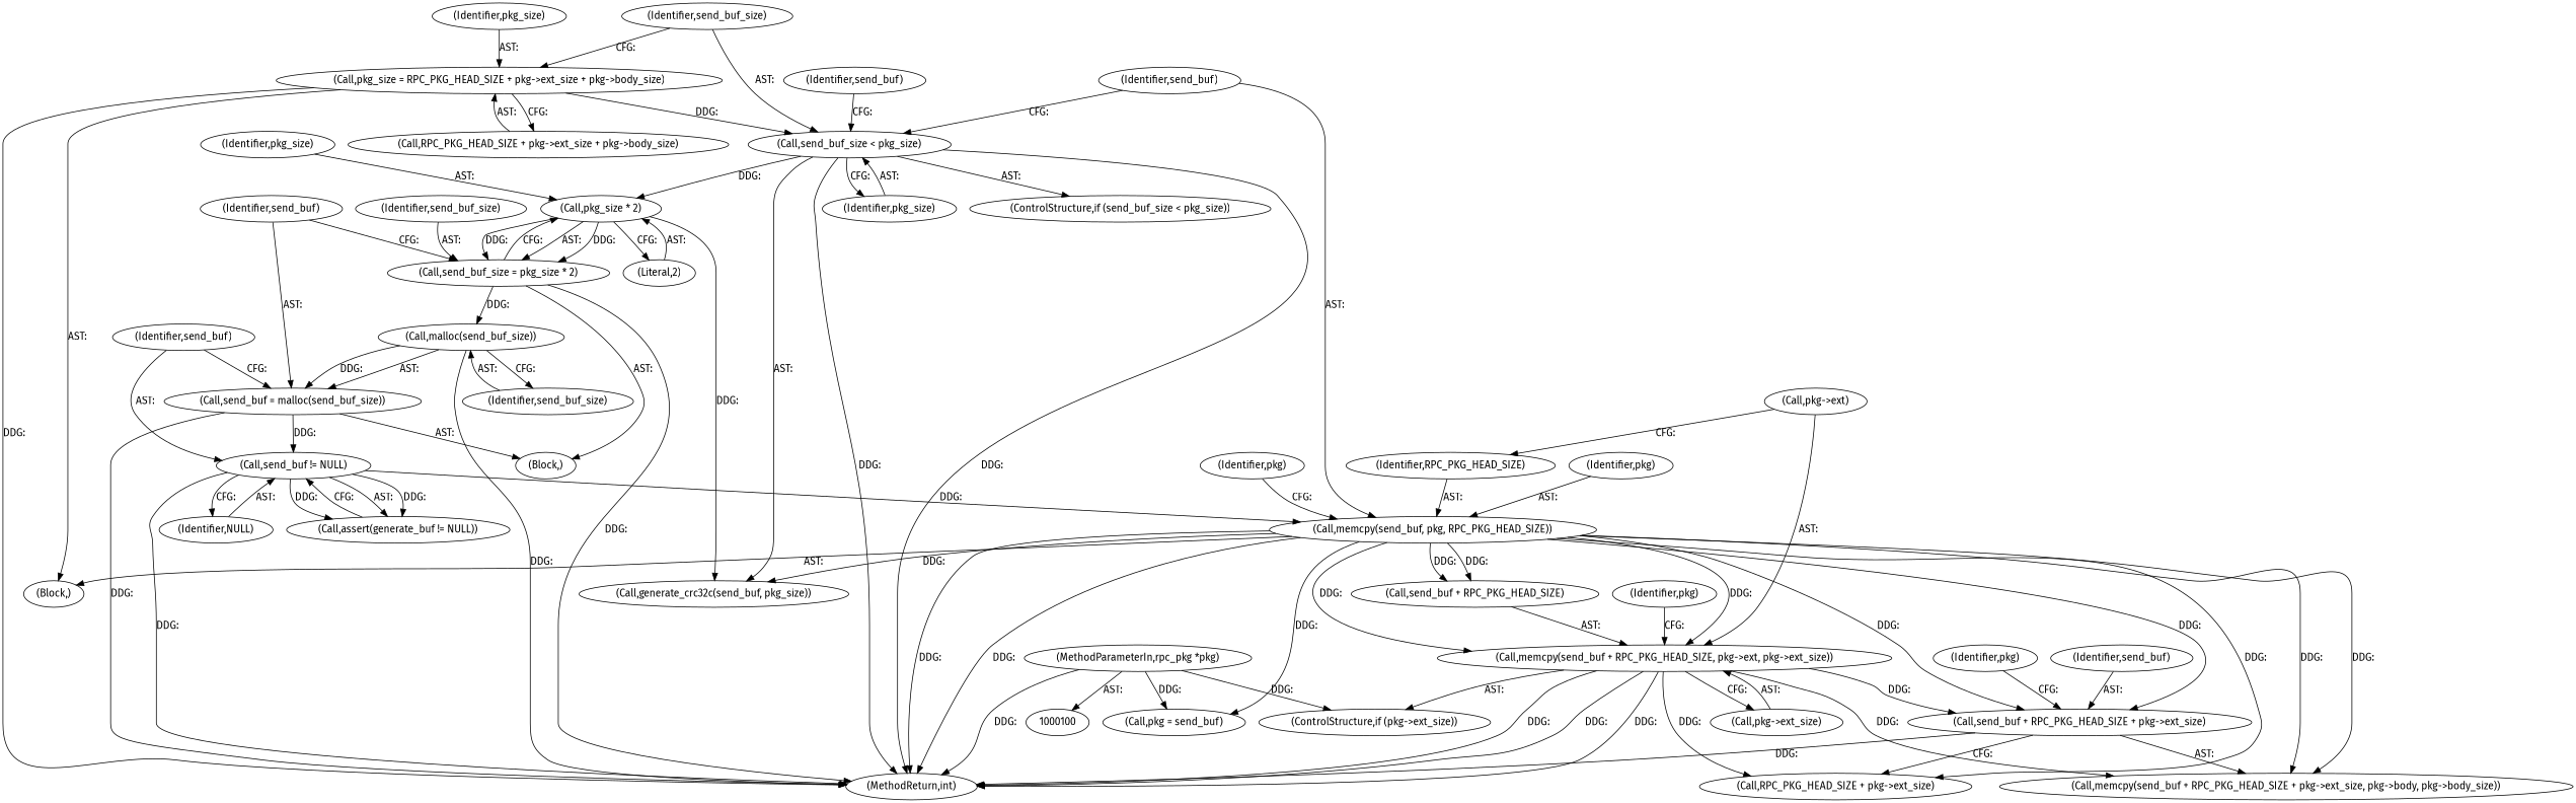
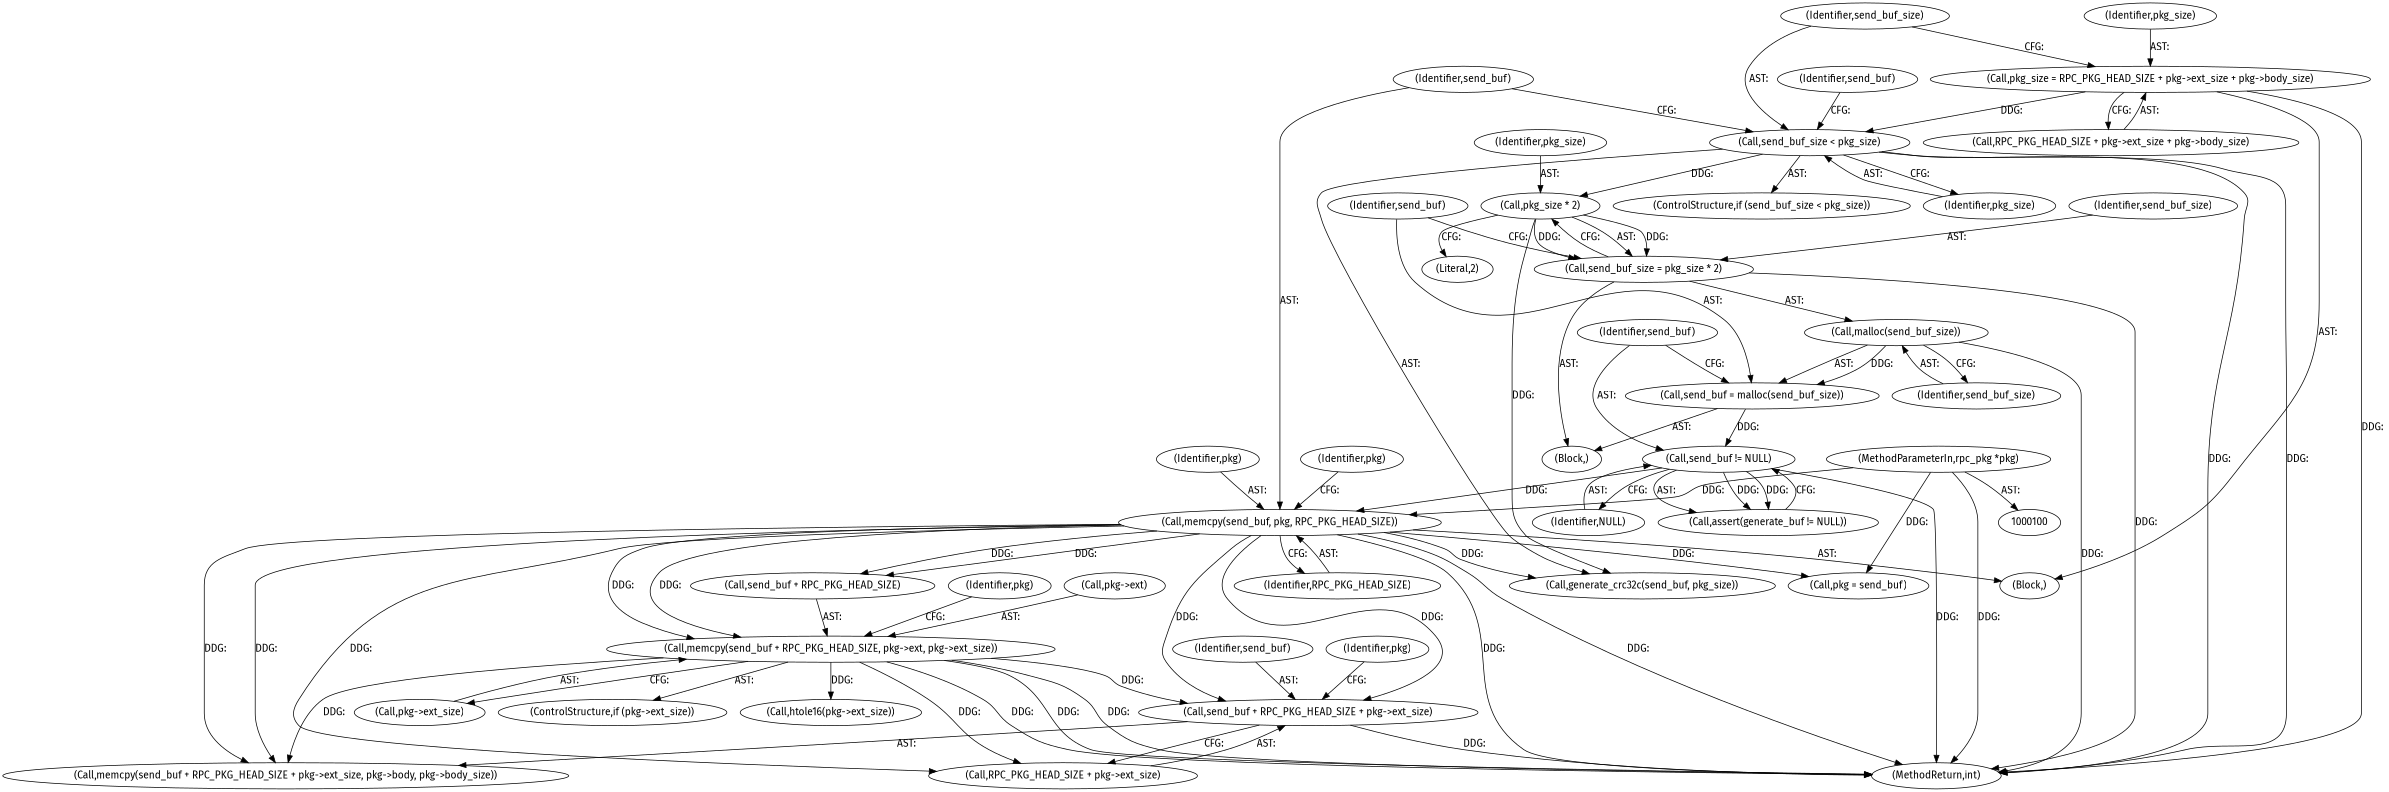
  digraph {
    fontname="Fira Sans"
    node [fontname="Fira Sans"]
    edge [fontname="Fira Sans"]
    n1 [label="(Call,send_buf + RPC_PKG_HEAD_SIZE + pkg->ext_size)"]
    n2 [label="(MethodReturn,int)"]
    n3 [label="(Call,RPC_PKG_HEAD_SIZE + pkg->ext_size)"]
    n4 [label="(Call,memcpy(send_buf + RPC_PKG_HEAD_SIZE + pkg->ext_size, pkg->body, pkg->body_size))"]
    n5 [label="(Call,memcpy(send_buf, pkg, RPC_PKG_HEAD_SIZE))"]
    n6 [label="(Call,memcpy(send_buf + RPC_PKG_HEAD_SIZE, pkg->ext, pkg->ext_size))"]
    n7 [label="(Call,pkg = send_buf)"]
    n8 [label="(Call,send_buf + RPC_PKG_HEAD_SIZE)"]
    n9 [label="(Call,generate_crc32c(send_buf, pkg_size))"]
    n10 [label="(Identifier,RPC_PKG_HEAD_SIZE)"]
    n11 [label="(Block,)"]
    n12 [label="(Call,pkg->ext_size)"]
    n13 [label="(ControlStructure,if (pkg->ext_size))"]
+   n14 [label="(Call,htole16(pkg->ext_size))"]
    n15 [label="(Call,send_buf != NULL)"]
    n16 [label="(Call,assert(generate_buf != NULL))"]
    n17 [label="(Identifier,NULL)"]
    n18 [label="(Call,send_buf = malloc(send_buf_size))"]
    n19 [label="(Block,)"]
    n20 [label="(Call,malloc(send_buf_size))"]
    n21 [label="(Identifier,send_buf_size)"]
    n22 [label="(Call,send_buf_size = pkg_size * 2)"]
    n23 [label="(Call,pkg_size * 2)"]
    n24 [label="(Literal,2)"]
    n25 [label="(Call,send_buf_size < pkg_size)"]
    n26 [label="(ControlStructure,if (send_buf_size < pkg_size))"]
    n27 [label="(Identifier,pkg_size)"]
    n28 [label="(Call,pkg_size = RPC_PKG_HEAD_SIZE + pkg->ext_size + pkg->body_size)"]
    n29 [label="(Call,RPC_PKG_HEAD_SIZE + pkg->ext_size + pkg->body_size)"]
    n30 [label="(MethodParameterIn,rpc_pkg *pkg)"]
    1000100
    n32 [label="(Identifier,pkg)"]
    n33 [label="(Identifier,pkg)"]
    n34 [label="(Identifier,send_buf)"]
    n35 [label="(Identifier,send_buf)"]
    n36 [label="(Identifier,send_buf)"]
    n37 [label="(Identifier,send_buf_size)"]
    n38 [label="(Identifier,send_buf_size)"]
    n39 [label="(Identifier,send_buf)"]
    n40 [label="(Call,pkg->ext)"]
    n41 [label="(Identifier,pkg_size)"]
    n42 [label="(Identifier,pkg)"]
    n43 [label="(Identifier,pkg)"]
    n44 [label="(Identifier,pkg_size)"]
    n45 [label="(Identifier,send_buf)"]
    n1 -> n2 [label="DDG: "]
    n1 -> n3 [label="CFG: "]
    n1 -> n4 [label="AST: "]
+   n3 -> n1 [label="AST: "]
    n5 -> n1 [label="DDG: "]
    n5 -> n1 [label="DDG: "]
    n5 -> n2 [label="DDG: "]
    n5 -> n2 [label="DDG: "]
    n5 -> n3 [label="DDG: "]
    n5 -> n4 [label="DDG: "]
    n5 -> n4 [label="DDG: "]
    n5 -> n6 [label="DDG: "]
    n5 -> n6 [label="DDG: "]
    n5 -> n7 [label="DDG: "]
    n5 -> n8 [label="DDG: "]
    n5 -> n8 [label="DDG: "]
    n5 -> n9 [label="DDG: "]
-   n40 -> n10 [label="CFG: "]
+   n5 -> n10 [label="CFG: "]
    n5 -> n11 [label="AST: "]
    n6 -> n1 [label="DDG: "]
    n6 -> n2 [label="DDG: "]
    n6 -> n2 [label="DDG: "]
    n6 -> n2 [label="DDG: "]
    n6 -> n3 [label="DDG: "]
    n6 -> n4 [label="DDG: "]
    n6 -> n12 [label="CFG: "]
    n6 -> n13 [label="AST: "]
+   n6 -> n14 [label="DDG: "]
    n8 -> n6 [label="AST: "]
    n10 -> n5 [label="AST: "]
    n12 -> n6 [label="AST: "]
    n15 -> n2 [label="DDG: "]
    n15 -> n5 [label="DDG: "]
    n15 -> n16 [label="AST: "]
    n15 -> n16 [label="DDG: "]
    n15 -> n16 [label="DDG: "]
    n15 -> n17 [label="CFG: "]
    n16 -> n15 [label="CFG: "]
    n17 -> n15 [label="AST: "]
-   n18 -> n2 [label="DDG: "]
    n18 -> n15 [label="DDG: "]
    n18 -> n19 [label="AST: "]
    n20 -> n2 [label="DDG: "]
    n20 -> n18 [label="AST: "]
    n20 -> n18 [label="DDG: "]
    n20 -> n21 [label="CFG: "]
    n21 -> n20 [label="AST: "]
    n22 -> n2 [label="DDG: "]
    n22 -> n19 [label="AST: "]
-   n22 -> n20 [label="DDG: "]
+   n22 -> n20 [label="AST: "]
    n22 -> n23 [label="CFG: "]
    n23 -> n9 [label="DDG: "]
    n23 -> n22 [label="AST: "]
    n23 -> n22 [label="DDG: "]
    n23 -> n22 [label="DDG: "]
    n23 -> n24 [label="CFG: "]
-   n24 -> n23 [label="AST: "]
    n25 -> n2 [label="DDG: "]
    n25 -> n2 [label="DDG: "]
    n25 -> n9 [label="AST: "]
    n25 -> n23 [label="DDG: "]
    n25 -> n26 [label="AST: "]
    n25 -> n27 [label="CFG: "]
    n27 -> n25 [label="AST: "]
    n28 -> n2 [label="DDG: "]
    n28 -> n11 [label="AST: "]
    n28 -> n25 [label="DDG: "]
    n28 -> n29 [label="CFG: "]
    n29 -> n28 [label="AST: "]
    n30 -> n2 [label="DDG: "]
-   n30 -> n13 [label="DDG: "]
+   n30 -> n5 [label="DDG: "]
    n30 -> n7 [label="DDG: "]
    n30 -> 1000100 [label="AST: "]
    n32 -> n5 [label="AST: "]
    n33 -> n6 [label="CFG: "]
    n34 -> n18 [label="AST: "]
    n34 -> n22 [label="CFG: "]
    n35 -> n25 [label="CFG: "]
    n36 -> n5 [label="AST: "]
    n36 -> n25 [label="CFG: "]
    n37 -> n22 [label="AST: "]
    n38 -> n25 [label="AST: "]
    n38 -> n28 [label="CFG: "]
    n39 -> n15 [label="AST: "]
    n39 -> n18 [label="CFG: "]
    n40 -> n6 [label="AST: "]
    n41 -> n28 [label="AST: "]
    n42 -> n1 [label="CFG: "]
    n43 -> n5 [label="CFG: "]
    n44 -> n23 [label="AST: "]
    n45 -> n1 [label="AST: "]
  }
